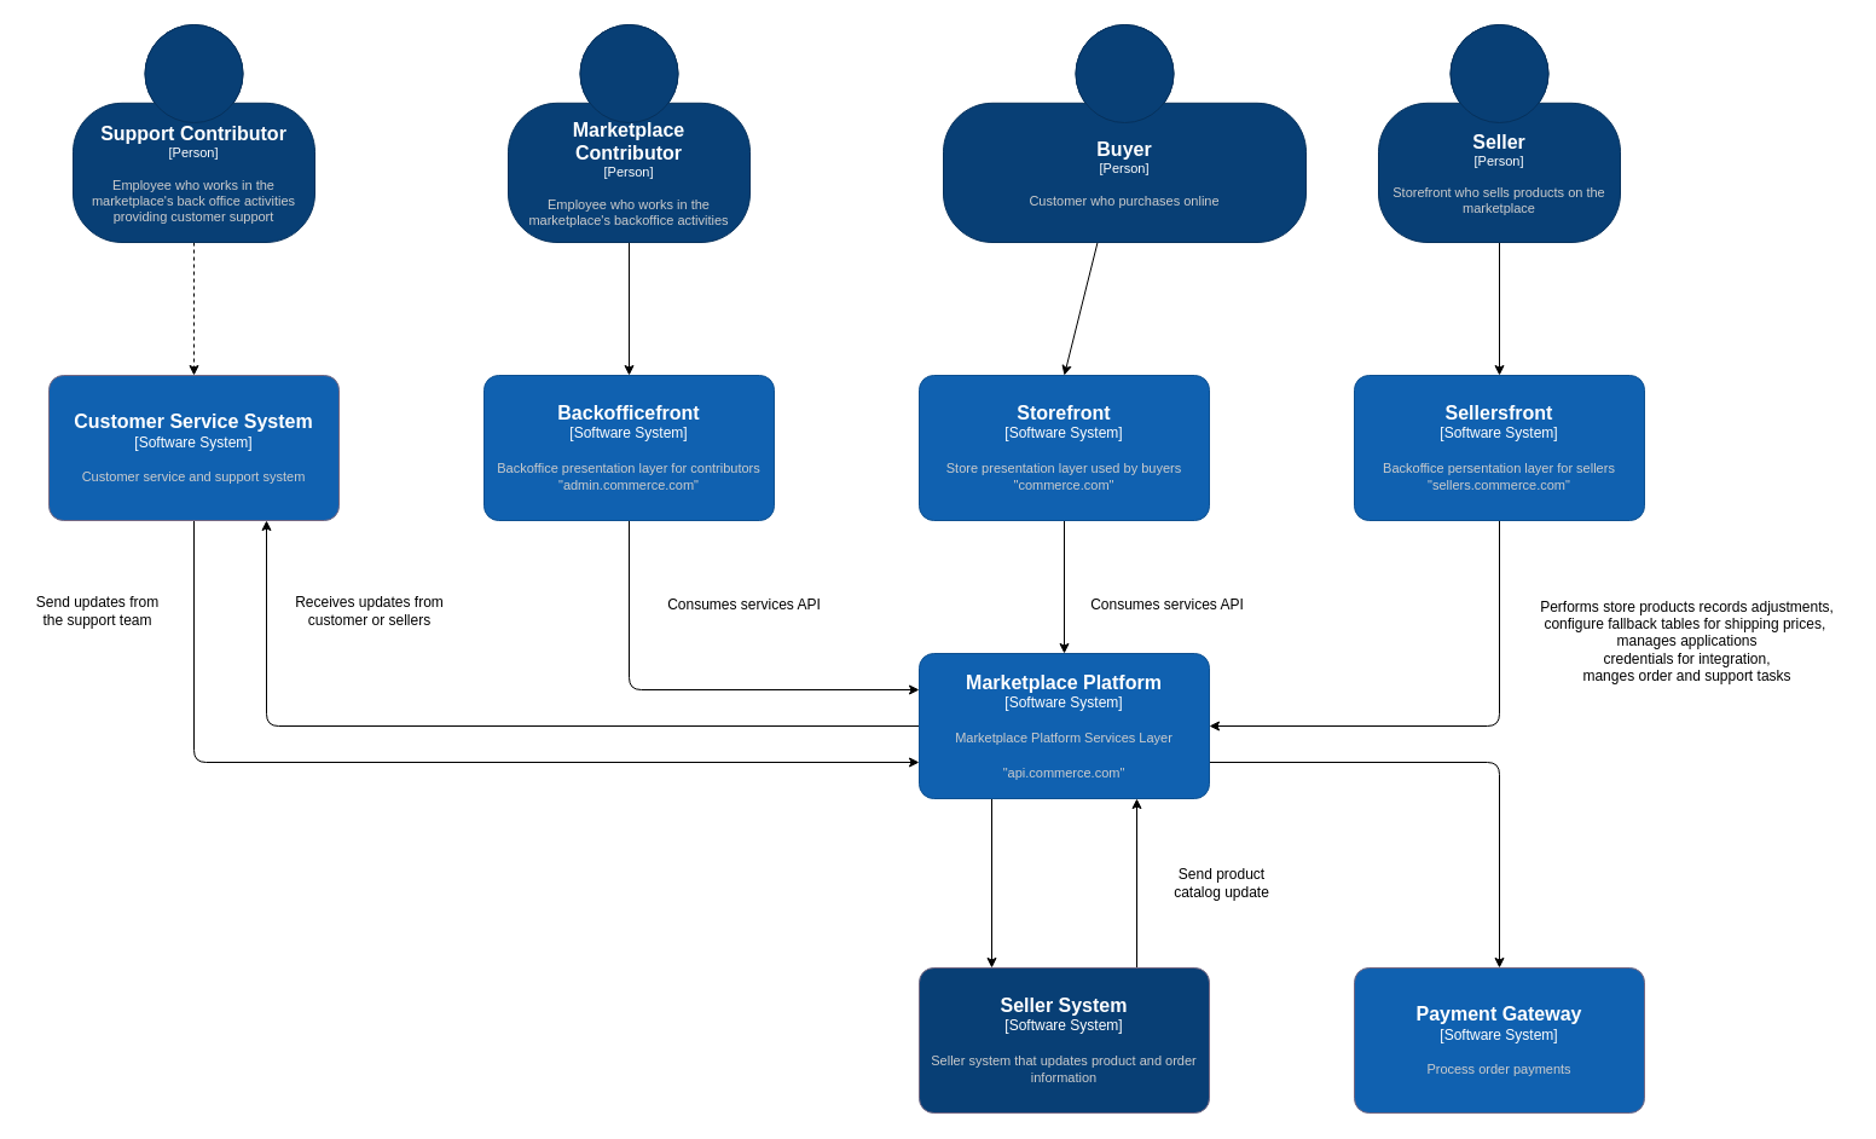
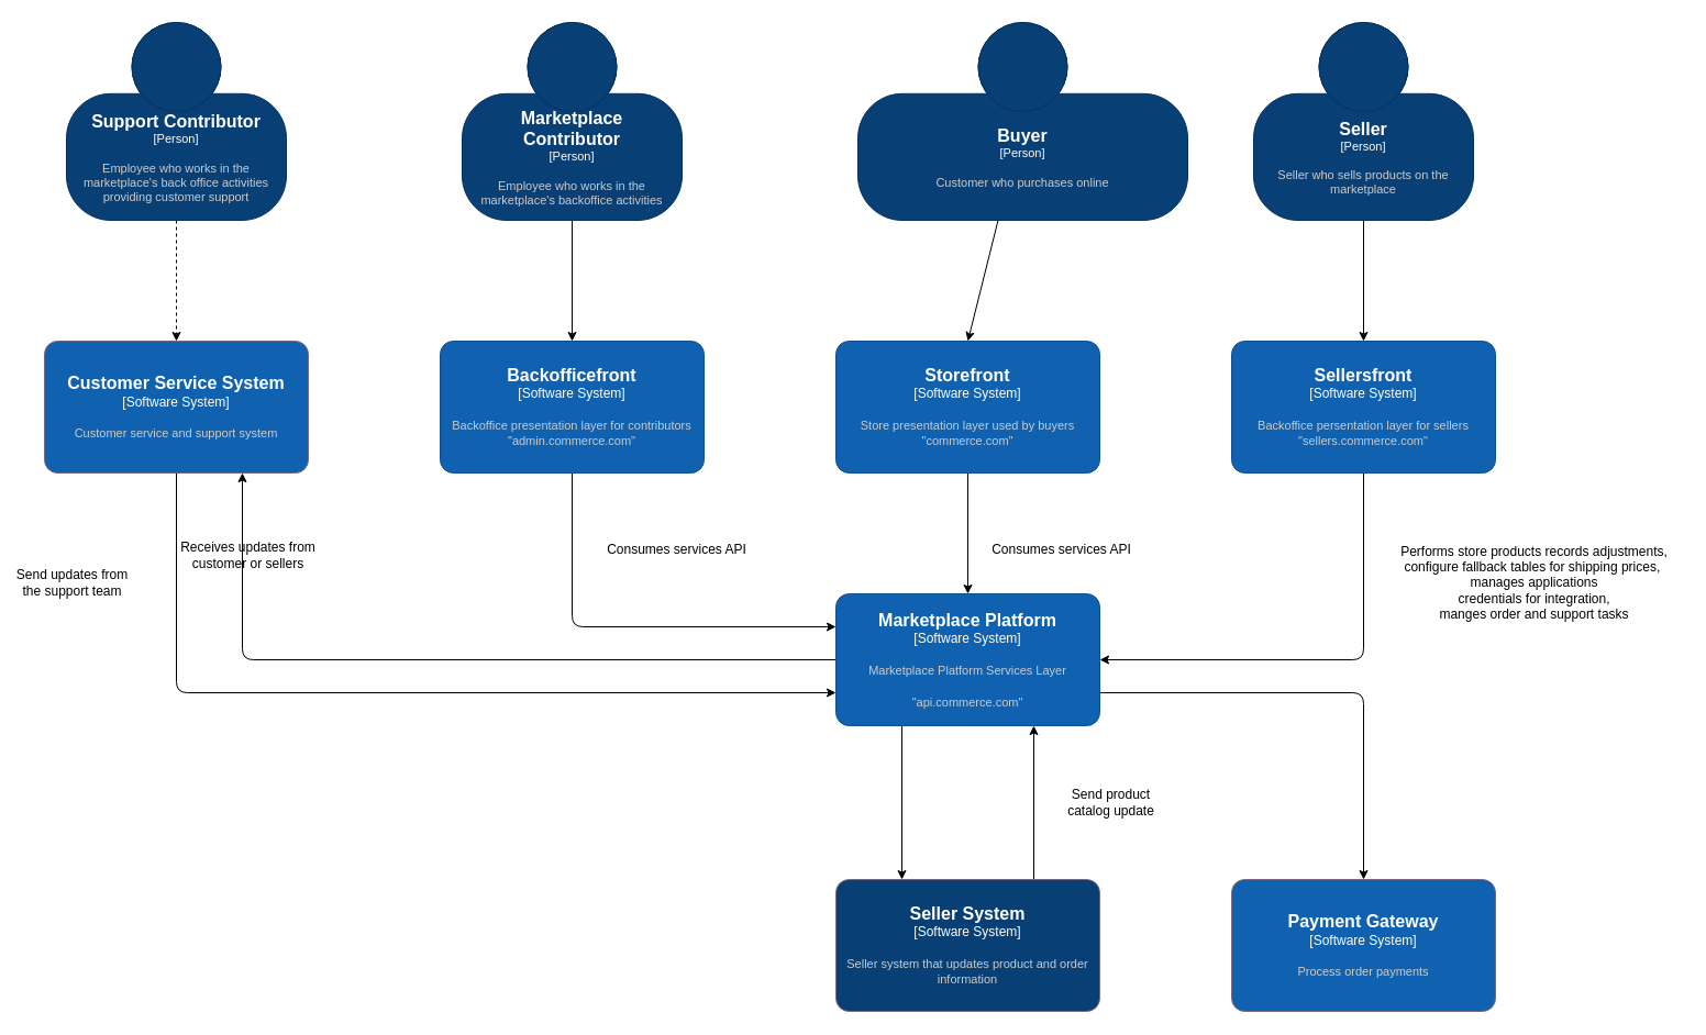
  <mxCell id="0" />
  <mxCell id="1" parent="0" />
  <mxCell id="2" style="edgeStyle=none;html=1;entryX=0.5;entryY=0;entryDx=0;entryDy=0;entryPerimeter=0;" parent="1" source="3" target="5" edge="1"><mxGeometry relative="1" as="geometry" /></mxCell>
  <mxCell id="3" value="&lt;font style=&quot;font-size: 16px&quot;&gt;&lt;b&gt;Buyer&lt;/b&gt;&lt;/font&gt;&lt;div&gt;[Person]&lt;/div&gt;&lt;br&gt;&lt;div&gt;&lt;font style=&quot;font-size: 11px&quot;&gt;&lt;font color=&quot;#cccccc&quot;&gt;Customer who purchases online&lt;/font&gt;&lt;/div&gt;" style="html=1;fontSize=11;dashed=0;whiteSpace=wrap;fillColor=#083F75;strokeColor=#06315C;fontColor=#ffffff;shape=mxgraph.c4.person2;align=center;metaEdit=1;points=[[0.5,0,0],[1,0.5,0],[1,0.75,0],[0.75,1,0],[0.5,1,0],[0.25,1,0],[0,0.75,0],[0,0.5,0]];resizable=0;" parent="1" vertex="1"><mxGeometry x="780" y="20" width="300" height="180" as="geometry" /></mxCell>
  <mxCell id="4" style="edgeStyle=none;html=1;" parent="1" source="5" target="9" edge="1"><mxGeometry relative="1" as="geometry" /></mxCell>
  <mxCell id="5" value="&lt;font style=&quot;font-size: 16px&quot;&gt;&lt;b&gt;Storefront&lt;/b&gt;&lt;/font&gt;&lt;div&gt;[Software System]&lt;/div&gt;&lt;br&gt;&lt;div&gt;&lt;font style=&quot;font-size: 11px&quot;&gt;&lt;font color=&quot;#cccccc&quot;&gt;Store presentation layer used by buyers&#10;&quot;commerce.com&quot;&lt;/font&gt;&lt;/div&gt;" style="rounded=1;whiteSpace=wrap;html=1;labelBackgroundColor=none;fillColor=#1061B0;fontColor=#ffffff;align=center;arcSize=10;strokeColor=#0D5091;metaEdit=1;resizable=0;points=[[0.25,0,0],[0.5,0,0],[0.75,0,0],[1,0.25,0],[1,0.5,0],[1,0.75,0],[0.75,1,0],[0.5,1,0],[0.25,1,0],[0,0.75,0],[0,0.5,0],[0,0.25,0]];" parent="1" vertex="1"><mxGeometry x="760" y="310" width="240" height="120" as="geometry" /></mxCell>
  <mxCell id="6" style="edgeStyle=orthogonalEdgeStyle;html=1;exitX=0.25;exitY=1;exitDx=0;exitDy=0;exitPerimeter=0;entryX=0.25;entryY=0;entryDx=0;entryDy=0;entryPerimeter=0;" parent="1" source="9" target="19" edge="1"><mxGeometry relative="1" as="geometry" /></mxCell>
  <mxCell id="7" style="edgeStyle=orthogonalEdgeStyle;html=1;exitX=0;exitY=0.5;exitDx=0;exitDy=0;exitPerimeter=0;entryX=0.75;entryY=1;entryDx=0;entryDy=0;entryPerimeter=0;" parent="1" source="9" target="21" edge="1"><mxGeometry relative="1" as="geometry" /></mxCell>
  <mxCell id="8" style="edgeStyle=orthogonalEdgeStyle;html=1;exitX=1;exitY=0.75;exitDx=0;exitDy=0;exitPerimeter=0;entryX=0.5;entryY=0;entryDx=0;entryDy=0;entryPerimeter=0;" parent="1" source="9" target="30" edge="1"><mxGeometry relative="1" as="geometry" /></mxCell>
  <mxCell id="9" value="&lt;font style=&quot;font-size: 16px&quot;&gt;&lt;b&gt;Marketplace Platform&lt;/b&gt;&lt;/font&gt;&lt;div&gt;[Software System]&lt;/div&gt;&lt;br&gt;&lt;div&gt;&lt;font style=&quot;font-size: 11px&quot;&gt;&lt;font color=&quot;#cccccc&quot;&gt;Marketplace Platform Services Layer&#10;&#10;&quot;api.commerce.com&quot;&lt;/font&gt;&lt;/div&gt;" style="rounded=1;whiteSpace=wrap;html=1;labelBackgroundColor=none;fillColor=#1061B0;fontColor=#ffffff;align=center;arcSize=10;strokeColor=#0D5091;metaEdit=1;resizable=0;points=[[0.25,0,0],[0.5,0,0],[0.75,0,0],[1,0.25,0],[1,0.5,0],[1,0.75,0],[0.75,1,0],[0.5,1,0],[0.25,1,0],[0,0.75,0],[0,0.5,0],[0,0.25,0]];" parent="1" vertex="1"><mxGeometry x="760" y="540" width="240" height="120" as="geometry" /></mxCell>
  <mxCell id="10" style="edgeStyle=none;html=1;entryX=0.5;entryY=0;entryDx=0;entryDy=0;entryPerimeter=0;" parent="1" source="11" target="13" edge="1"><mxGeometry relative="1" as="geometry" /></mxCell>
  <mxCell id="11" value="&lt;font style=&quot;font-size: 16px&quot;&gt;&lt;b&gt;Marketplace&#10;Contributor&lt;/b&gt;&lt;/font&gt;&lt;div&gt;[Person]&lt;/div&gt;&lt;br&gt;&lt;div&gt;&lt;font style=&quot;font-size: 11px&quot;&gt;&lt;font color=&quot;#cccccc&quot;&gt;Employee who works in the &#10;marketplace's backoffice activities&lt;/font&gt;&lt;/div&gt;" style="html=1;fontSize=11;dashed=0;whiteSpace=wrap;fillColor=#083F75;strokeColor=#06315C;fontColor=#ffffff;shape=mxgraph.c4.person2;align=center;metaEdit=1;points=[[0.5,0,0],[1,0.5,0],[1,0.75,0],[0.75,1,0],[0.5,1,0],[0.25,1,0],[0,0.75,0],[0,0.5,0]];resizable=0;" parent="1" vertex="1"><mxGeometry x="420" y="20" width="200" height="180" as="geometry" /></mxCell>
  <mxCell id="12" style="edgeStyle=orthogonalEdgeStyle;html=1;entryX=0;entryY=0.25;entryDx=0;entryDy=0;entryPerimeter=0;exitX=0.5;exitY=1;exitDx=0;exitDy=0;exitPerimeter=0;" parent="1" source="13" target="9" edge="1"><mxGeometry relative="1" as="geometry" /></mxCell>
  <mxCell id="13" value="&lt;font style=&quot;font-size: 16px&quot;&gt;&lt;b&gt;Backofficefront&lt;/b&gt;&lt;/font&gt;&lt;div&gt;[Software System]&lt;/div&gt;&lt;br&gt;&lt;div&gt;&lt;font style=&quot;font-size: 11px&quot;&gt;&lt;font color=&quot;#cccccc&quot;&gt;Backoffice presentation layer for contributors&#10;&quot;admin.commerce.com&quot;&lt;/font&gt;&lt;/div&gt;" style="rounded=1;whiteSpace=wrap;html=1;labelBackgroundColor=none;fillColor=#1061B0;fontColor=#ffffff;align=center;arcSize=10;strokeColor=#0D5091;metaEdit=1;resizable=0;points=[[0.25,0,0],[0.5,0,0],[0.75,0,0],[1,0.25,0],[1,0.5,0],[1,0.75,0],[0.75,1,0],[0.5,1,0],[0.25,1,0],[0,0.75,0],[0,0.5,0],[0,0.25,0]];" parent="1" vertex="1"><mxGeometry x="400" y="310" width="240" height="120" as="geometry" /></mxCell>
  <mxCell id="14" style="edgeStyle=orthogonalEdgeStyle;html=1;entryX=1;entryY=0.5;entryDx=0;entryDy=0;entryPerimeter=0;exitX=0.5;exitY=1;exitDx=0;exitDy=0;exitPerimeter=0;" parent="1" source="15" target="9" edge="1"><mxGeometry relative="1" as="geometry" /></mxCell>
  <mxCell id="15" value="&lt;font style=&quot;font-size: 16px&quot;&gt;&lt;b&gt;Sellersfront&lt;/b&gt;&lt;/font&gt;&lt;div&gt;[Software System]&lt;/div&gt;&lt;br&gt;&lt;div&gt;&lt;font style=&quot;font-size: 11px&quot;&gt;&lt;font color=&quot;#cccccc&quot;&gt;Backoffice persentation layer for sellers&#10;&quot;sellers.commerce.com&quot;&lt;/font&gt;&lt;/div&gt;" style="rounded=1;whiteSpace=wrap;html=1;labelBackgroundColor=none;fillColor=#1061B0;fontColor=#ffffff;align=center;arcSize=10;strokeColor=#0D5091;metaEdit=1;resizable=0;points=[[0.25,0,0],[0.5,0,0],[0.75,0,0],[1,0.25,0],[1,0.5,0],[1,0.75,0],[0.75,1,0],[0.5,1,0],[0.25,1,0],[0,0.75,0],[0,0.5,0],[0,0.25,0]];" parent="1" vertex="1"><mxGeometry x="1120" y="310" width="240" height="120" as="geometry" /></mxCell>
  <mxCell id="16" style="edgeStyle=orthogonalEdgeStyle;html=1;" parent="1" source="17" target="15" edge="1"><mxGeometry relative="1" as="geometry" /></mxCell>
- <mxCell id="17" value="&lt;font style=&quot;font-size: 16px&quot;&gt;&lt;b&gt;Seller&lt;/b&gt;&lt;/font&gt;&lt;div&gt;[Person]&lt;/div&gt;&lt;br&gt;&lt;div&gt;&lt;font style=&quot;font-size: 11px&quot;&gt;&lt;font color=&quot;#cccccc&quot;&gt;Storefront who sells products on the marketplace&lt;/font&gt;&lt;/div&gt;" style="html=1;fontSize=11;dashed=0;whiteSpace=wrap;fillColor=#083F75;strokeColor=#06315C;fontColor=#ffffff;shape=mxgraph.c4.person2;align=center;metaEdit=1;points=[[0.5,0,0],[1,0.5,0],[1,0.75,0],[0.75,1,0],[0.5,1,0],[0.25,1,0],[0,0.75,0],[0,0.5,0]];resizable=0;" parent="1" vertex="1"><mxGeometry x="1140" y="20" width="200" height="180" as="geometry" /></mxCell>
+ <mxCell id="17" value="&lt;font style=&quot;font-size: 16px&quot;&gt;&lt;b&gt;Seller&lt;/b&gt;&lt;/font&gt;&lt;div&gt;[Person]&lt;/div&gt;&lt;br&gt;&lt;div&gt;&lt;font style=&quot;font-size: 11px&quot;&gt;&lt;font color=&quot;#cccccc&quot;&gt;Seller who sells products on the marketplace&lt;/font&gt;&lt;/div&gt;" style="html=1;fontSize=11;dashed=0;whiteSpace=wrap;fillColor=#083F75;strokeColor=#06315C;fontColor=#ffffff;shape=mxgraph.c4.person2;align=center;metaEdit=1;points=[[0.5,0,0],[1,0.5,0],[1,0.75,0],[0.75,1,0],[0.5,1,0],[0.25,1,0],[0,0.75,0],[0,0.5,0]];resizable=0;" parent="1" vertex="1"><mxGeometry x="1140" y="20" width="200" height="180" as="geometry" /></mxCell>
  <mxCell id="18" style="edgeStyle=orthogonalEdgeStyle;html=1;exitX=0.75;exitY=0;exitDx=0;exitDy=0;exitPerimeter=0;entryX=0.75;entryY=1;entryDx=0;entryDy=0;entryPerimeter=0;" parent="1" source="19" target="9" edge="1"><mxGeometry relative="1" as="geometry" /></mxCell>
  <mxCell id="19" value="&lt;font style=&quot;font-size: 16px&quot;&gt;&lt;b&gt;Seller System&lt;/b&gt;&lt;/font&gt;&lt;div&gt;[Software System]&lt;/div&gt;&lt;br&gt;&lt;div&gt;&lt;font style=&quot;font-size: 11px&quot;&gt;&lt;font color=&quot;#cccccc&quot;&gt;Seller system that updates product and order information&lt;/font&gt;&lt;/div&gt;" style="rounded=1;whiteSpace=wrap;html=1;labelBackgroundColor=none;fillColor=#083f75;fontColor=#ffffff;align=center;arcSize=10;strokeColor=#736782;metaEdit=1;resizable=0;points=[[0.25,0,0],[0.5,0,0],[0.75,0,0],[1,0.25,0],[1,0.5,0],[1,0.75,0],[0.75,1,0],[0.5,1,0],[0.25,1,0],[0,0.75,0],[0,0.5,0],[0,0.25,0]];" parent="1" vertex="1"><mxGeometry x="760" y="800" width="240" height="120" as="geometry" /></mxCell>
  <mxCell id="20" style="edgeStyle=orthogonalEdgeStyle;html=1;entryX=0;entryY=0.75;entryDx=0;entryDy=0;entryPerimeter=0;" parent="1" source="21" target="9" edge="1"><mxGeometry relative="1" as="geometry"><Array as="points"><mxPoint x="160" y="630" /></Array></mxGeometry></mxCell>
  <mxCell id="21" value="&lt;font style=&quot;font-size: 16px&quot;&gt;&lt;b&gt;Customer Service System&lt;/b&gt;&lt;/font&gt;&lt;div&gt;[Software System]&lt;/div&gt;&lt;br&gt;&lt;div&gt;&lt;font style=&quot;font-size: 11px&quot;&gt;&lt;font color=&quot;#cccccc&quot;&gt;Customer service and support system&lt;/font&gt;&lt;/div&gt;" style="rounded=1;whiteSpace=wrap;html=1;labelBackgroundColor=none;fillColor=#1061b0;fontColor=#ffffff;align=center;arcSize=10;strokeColor=#736782;metaEdit=1;resizable=0;points=[[0.25,0,0],[0.5,0,0],[0.75,0,0],[1,0.25,0],[1,0.5,0],[1,0.75,0],[0.75,1,0],[0.5,1,0],[0.25,1,0],[0,0.75,0],[0,0.5,0],[0,0.25,0]];" parent="1" vertex="1"><mxGeometry x="40" y="310" width="240" height="120" as="geometry" /></mxCell>
  <mxCell id="22" style="edgeStyle=orthogonalEdgeStyle;html=1;dashed=1;" parent="1" source="23" target="21" edge="1"><mxGeometry relative="1" as="geometry" /></mxCell>
  <mxCell id="23" value="&lt;font style=&quot;font-size: 16px&quot;&gt;&lt;b&gt;Support Contributor&lt;/b&gt;&lt;/font&gt;&lt;div&gt;[Person]&lt;/div&gt;&lt;br&gt;&lt;div&gt;&lt;font style=&quot;font-size: 11px&quot;&gt;&lt;font color=&quot;#cccccc&quot;&gt;Employee who works in the marketplace's back office activities providing customer support&lt;/font&gt;&lt;/div&gt;" style="html=1;fontSize=11;dashed=0;whiteSpace=wrap;fillColor=#083F75;strokeColor=#06315C;fontColor=#ffffff;shape=mxgraph.c4.person2;align=center;metaEdit=1;points=[[0.5,0,0],[1,0.5,0],[1,0.75,0],[0.75,1,0],[0.5,1,0],[0.25,1,0],[0,0.75,0],[0,0.5,0]];resizable=0;" parent="1" vertex="1"><mxGeometry x="60" y="20" width="200" height="180" as="geometry" /></mxCell>
  <mxCell id="24" value="Send product &lt;br&gt;catalog update" style="text;html=1;align=center;verticalAlign=middle;resizable=0;points=[];autosize=1;strokeColor=none;fillColor=none;" parent="1" vertex="1"><mxGeometry x="960" y="710" width="100" height="40" as="geometry" /></mxCell>
  <mxCell id="25" value="Performs store products records adjustments, &lt;br&gt;configure fallback tables for shipping prices,&amp;nbsp;&lt;br&gt;manages applications &lt;br&gt;credentials for integration, &lt;br&gt;manges order and support tasks" style="text;html=1;align=center;verticalAlign=middle;resizable=0;points=[];autosize=1;strokeColor=none;fillColor=none;" parent="1" vertex="1"><mxGeometry x="1260" y="485" width="270" height="90" as="geometry" /></mxCell>
- <mxCell id="26" value="Send updates from &lt;br&gt;the support team" style="text;html=1;align=center;verticalAlign=middle;resizable=0;points=[];autosize=1;strokeColor=none;fillColor=none;" parent="1" vertex="1"><mxGeometry x="20" y="485" width="120" height="40" as="geometry" /></mxCell>
- <mxCell id="27" value="Receives updates from &lt;br&gt;customer or sellers" style="text;html=1;align=center;verticalAlign=middle;resizable=0;points=[];autosize=1;strokeColor=none;fillColor=none;" parent="1" vertex="1"><mxGeometry x="230" y="485" width="150" height="40" as="geometry" /></mxCell>
+ <mxCell id="26" value="Send updates from &lt;br&gt;the support team" style="text;html=1;align=center;verticalAlign=middle;resizable=0;points=[];autosize=1;strokeColor=none;fillColor=none;" parent="1" vertex="1"><mxGeometry x="5" y="510" width="120" height="40" as="geometry" /></mxCell>
+ <mxCell id="27" value="Receives updates from &lt;br&gt;customer or sellers" style="text;html=1;align=center;verticalAlign=middle;resizable=0;points=[];autosize=1;strokeColor=none;fillColor=none;" parent="1" vertex="1"><mxGeometry x="150" y="485" width="150" height="40" as="geometry" /></mxCell>
  <mxCell id="28" value="Consumes services API" style="text;html=1;align=center;verticalAlign=middle;resizable=0;points=[];autosize=1;strokeColor=none;fillColor=none;" parent="1" vertex="1"><mxGeometry x="890" y="485" width="150" height="30" as="geometry" /></mxCell>
  <mxCell id="29" value="Consumes services API" style="text;html=1;align=center;verticalAlign=middle;resizable=0;points=[];autosize=1;strokeColor=none;fillColor=none;" parent="1" vertex="1"><mxGeometry x="540" y="485" width="150" height="30" as="geometry" /></mxCell>
  <mxCell id="30" value="&lt;font style=&quot;font-size: 16px&quot;&gt;&lt;b&gt;Payment Gateway&lt;/b&gt;&lt;/font&gt;&lt;div&gt;[Software System]&lt;/div&gt;&lt;br&gt;&lt;div&gt;&lt;font style=&quot;font-size: 11px&quot;&gt;&lt;font color=&quot;#cccccc&quot;&gt;Process order payments&lt;/font&gt;&lt;/div&gt;" style="rounded=1;whiteSpace=wrap;html=1;labelBackgroundColor=none;fillColor=#1061b0;fontColor=#ffffff;align=center;arcSize=10;strokeColor=#736782;metaEdit=1;resizable=0;points=[[0.25,0,0],[0.5,0,0],[0.75,0,0],[1,0.25,0],[1,0.5,0],[1,0.75,0],[0.75,1,0],[0.5,1,0],[0.25,1,0],[0,0.75,0],[0,0.5,0],[0,0.25,0]];" parent="1" vertex="1"><mxGeometry x="1120" y="800" width="240" height="120" as="geometry" /></mxCell>
